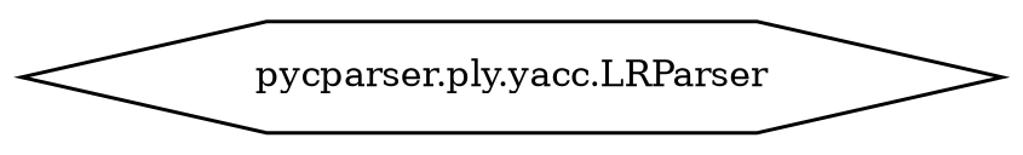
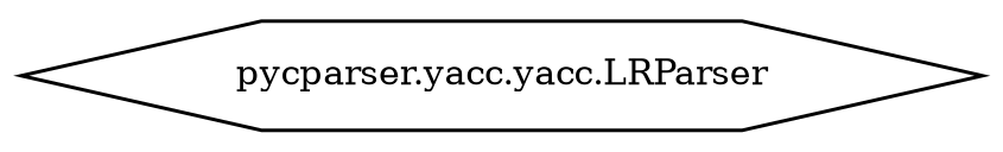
  digraph {
    rankdir=TB
    fontname="DejaVu Serif"
-   n1 [color=black fillcolor=white fontname="DejaVu Serif" fontsize=10 height=0.2 label="pycparser.ply.yacc.LRParser" shape=hexagon style=filled width=0.4]
+   n1 [color=black fillcolor=white fontname="DejaVu Serif" fontsize=10 height=0.2 label="pycparser.yacc.yacc.LRParser" shape=hexagon style=filled width=0.4]
  }
